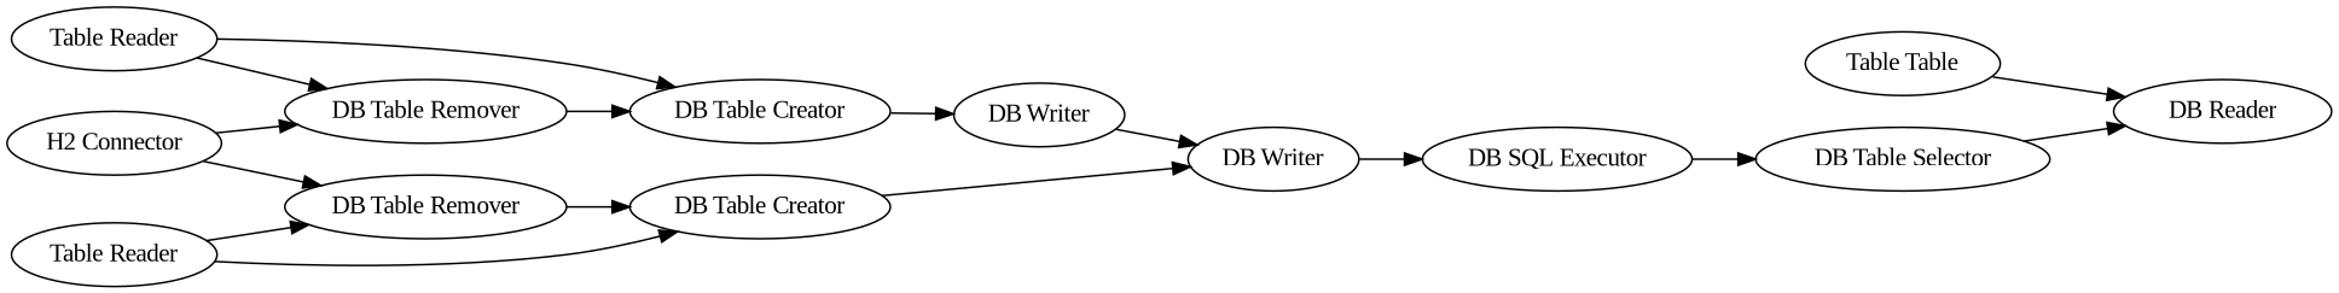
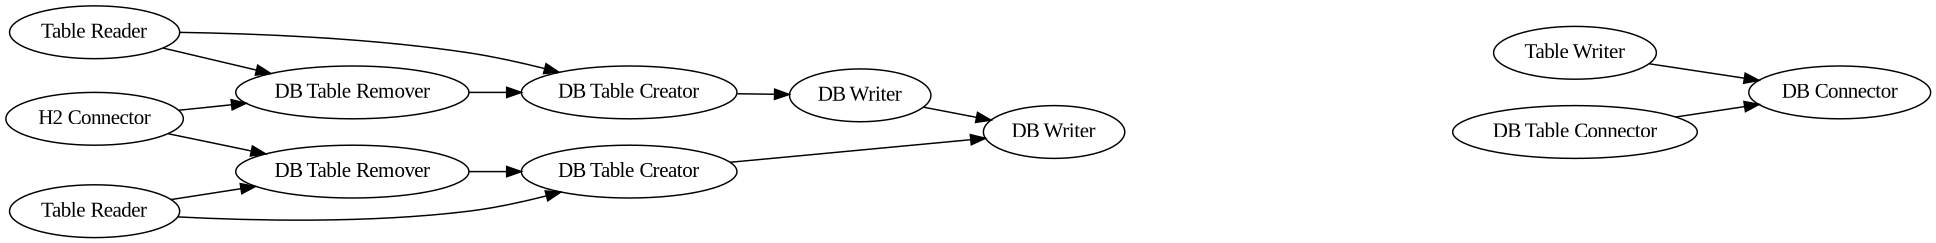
  digraph {
    fontname="Liberation Serif"
    rankdir=LR
    node [fontname="Liberation Serif"]
    edge [fontname="Liberation Serif"]
-   n1 [label="DB Table Selector"]
-   n2 [label="DB Reader"]
-   n3 [label="Table Table"]
+   n1 [label="DB Table Connector"]
+   n2 [label="DB Connector"]
+   n3 [label="Table Writer"]
    n4 [label="Table Reader"]
    n5 [label="DB Table Creator"]
    n6 [label="DB Table Remover"]
    n7 [label="DB Writer"]
    n8 [label="DB Writer"]
    n9 [label="Table Reader"]
    n10 [label="DB Table Remover"]
    n11 [label="DB Table Creator"]
-   n12 [label="DB SQL Executor"]
    n13 [label="H2 Connector"]
    n1 -> n2
    n3 -> n2
    n4 -> n5
    n4 -> n6
    n5 -> n7
    n6 -> n5
    n7 -> n8
-   n8 -> n12
    n9 -> n10
    n9 -> n11
    n10 -> n11
    n11 -> n8
-   n12 -> n1
    n13 -> n6
    n13 -> n10
  }
